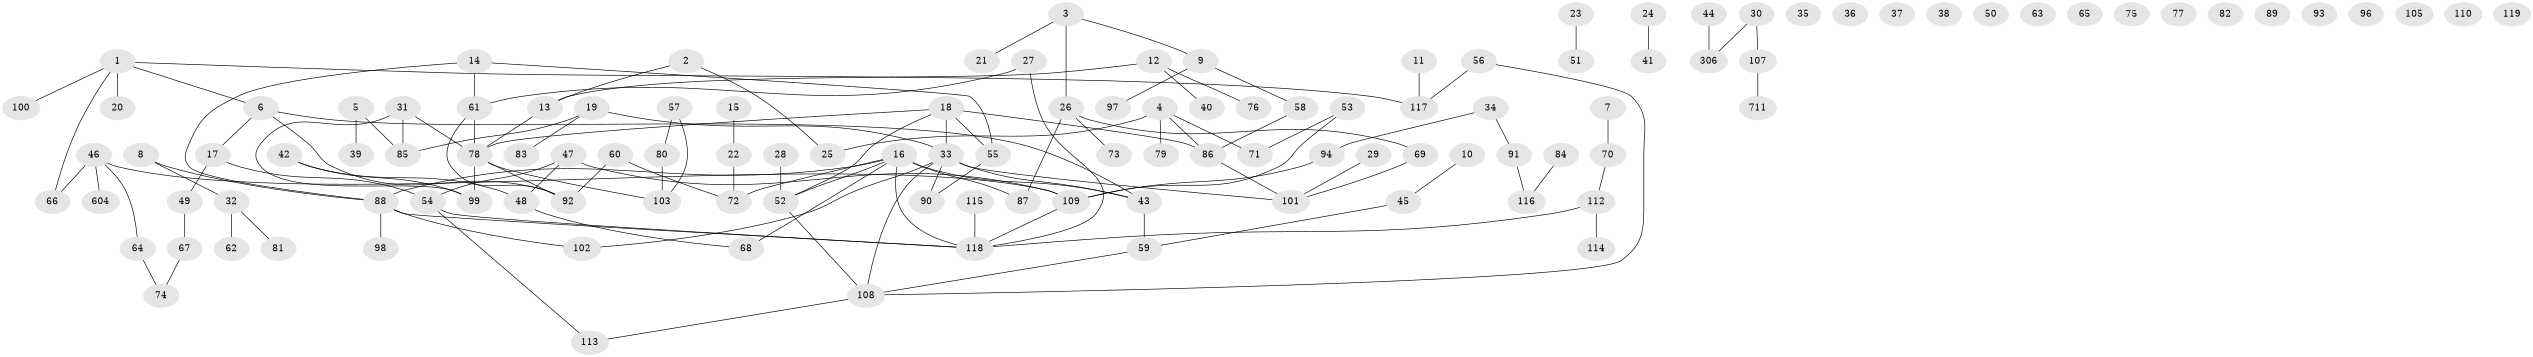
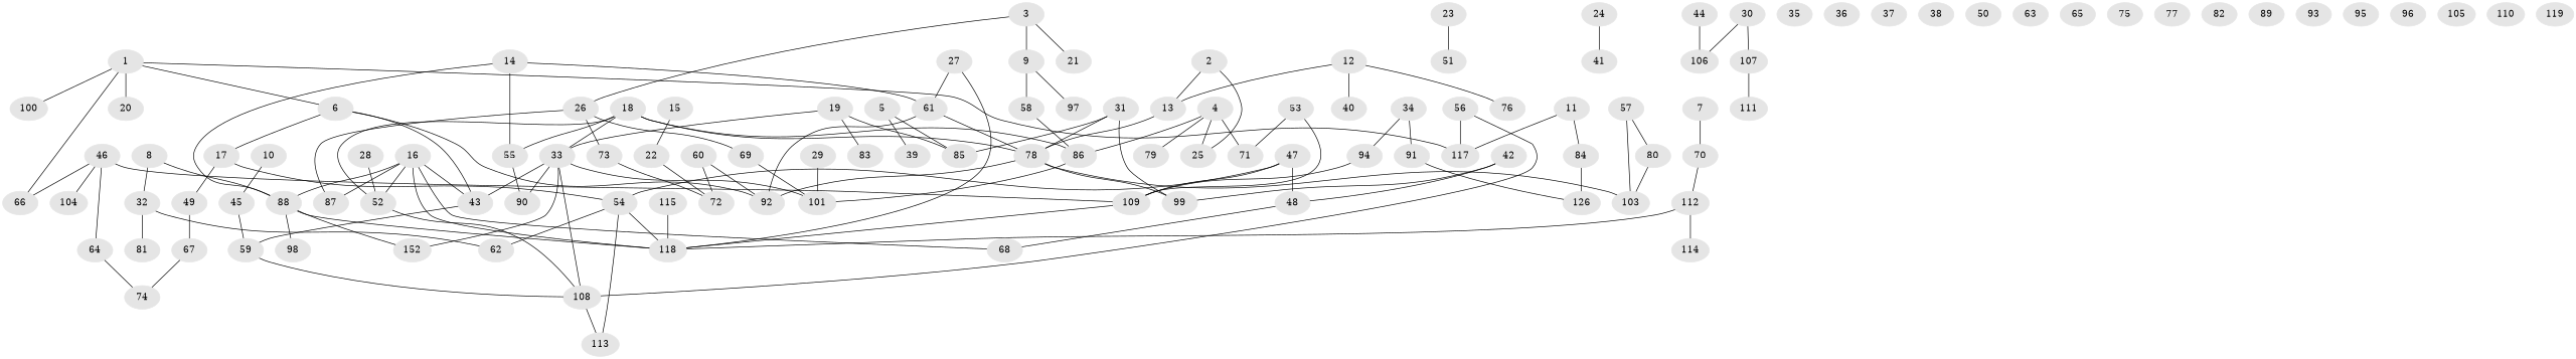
  graph {
    node [color=gray90 style=filled]
    1
    6
    20
    66
    100
    117
    17
    43
    92
    2
    13
    25
    78
    3
    9
    21
    26
    58
    97
    87
    69
    73
    4
    71
    79
    86
    101
    5
    39
    85
    49
    54
    59
    7
    70
    112
    8
    32
    88
    62
    81
    118
-   102
+   102 [label=152]
    98
    10
    45
    11
    84
-   116
+   116 [label=126]
    12
    40
    76
    99
    103
    14
    61
    55
    18
    52
    33
    15
    22
    72
    16
    68
    108
    67
    113
    90
    19
    83
    23
    51
    24
    41
    27
    28
    29
    30
-   106 [label=306]
+   106
    107
-   111 [label=711]
+   111
    31
    34
    91
    94
    109
    35
    36
    37
    38
    42
    48
    44
    46
    64
-   104 [label=604]
+   104
    74
    47
    50
    53
    56
    57
    80
    60
    63
    65
    114
    75
    77
    82
    89
    93
+   95
    96
    105
    110
    115
    119
    1 -- 6
    1 -- 20
    1 -- 66
    1 -- 100
    1 -- 117
    6 -- 17
    6 -- 43
    6 -- 92
    17 -- 49
    17 -- 54
    43 -- 59
    2 -- 13
    2 -- 25
    13 -- 78
    78 -- 92
    78 -- 99
    78 -- 103
    3 -- 9
    3 -- 21
    3 -- 26
    9 -- 58
    9 -- 97
    26 -- 87
    26 -- 69
    26 -- 73
    58 -- 86
    69 -- 101
    4 -- 25
    4 -- 71
    4 -- 79
    4 -- 86
    86 -- 101
    5 -- 39
    5 -- 85
    49 -- 67
+   54 -- 62
    54 -- 118
    54 -- 113
    59 -- 108
    7 -- 70
    70 -- 112
    112 -- 118
    112 -- 114
    8 -- 32
    8 -- 88
    32 -- 62
    32 -- 81
    88 -- 118
    88 -- 102
    88 -- 98
    10 -- 45
    45 -- 59
    11 -- 117
+   11 -- 84
    84 -- 116
    12 -- 13
    12 -- 40
    12 -- 76
    14 -- 88
    14 -- 61
    14 -- 55
    61 -- 92
    61 -- 78
    55 -- 90
    18 -- 78
    18 -- 86
    18 -- 55
    18 -- 52
    18 -- 33
    52 -- 108
    33 -- 43
    33 -- 101
    33 -- 102
    33 -- 108
    33 -- 90
    15 -- 22
    22 -- 72
    16 -- 43
    16 -- 87
    16 -- 88
    16 -- 118
    16 -- 52
-   16 -- 72
+   73 -- 72
    16 -- 68
    108 -- 113
    67 -- 74
    19 -- 85
    19 -- 33
    19 -- 83
    23 -- 51
    24 -- 41
    27 -- 118
    27 -- 61
    28 -- 52
    29 -- 101
    30 -- 106
    30 -- 107
    107 -- 111
    31 -- 78
    31 -- 85
    31 -- 99
    34 -- 91
    34 -- 94
    91 -- 116
    94 -- 109
    109 -- 118
    42 -- 99
    42 -- 48
    48 -- 68
    44 -- 106
    46 -- 66
    46 -- 109
    46 -- 64
    46 -- 104
    64 -- 74
    47 -- 54
    47 -- 109
    47 -- 48
    53 -- 71
    53 -- 109
    56 -- 117
    56 -- 108
    57 -- 103
    57 -- 80
    80 -- 103
    60 -- 92
    60 -- 72
    115 -- 118
  }
